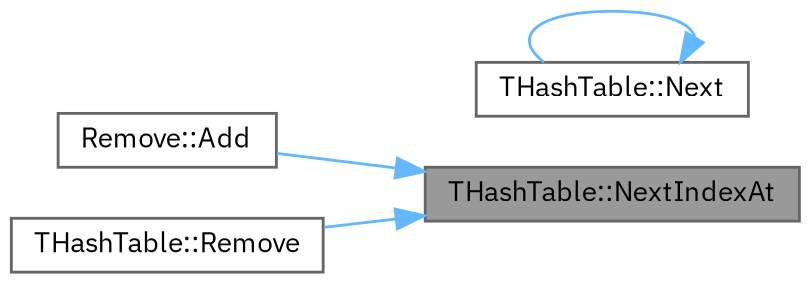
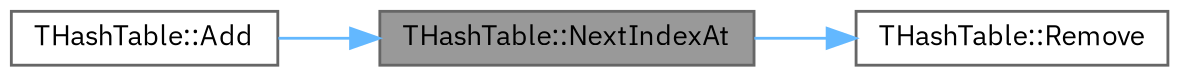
  digraph {
    fontname="IBM Plex Sans"
    rankdir=RL
    node [color=grey40 fillcolor=white fontname="IBM Plex Sans" fontsize=10 shape=box style=filled]
    edge [color=steelblue1 dir=back fontname="IBM Plex Sans" fontsize=10 labelfontname=Helvetica labelfontsize=10 style=solid]
    n1 [color=gray40 fillcolor=grey60 fontcolor=black height=0.2 label="THashTable::NextIndexAt" width=0.4]
-   n2 [height=0.2 label="Remove::Add" width=0.4]
+   n2 [height=0.2 label="THashTable::Add" width=0.4]
    n3 [height=0.2 label="THashTable::Remove" width=0.4]
-   n4 [height=0.2 label="THashTable::Next" width=0.4]
    n1 -> n2
-   n1 -> n3
-   n4 -> n4
+   n3 -> n1
  }
